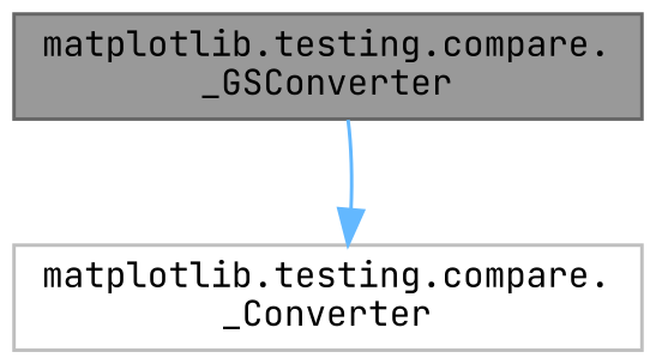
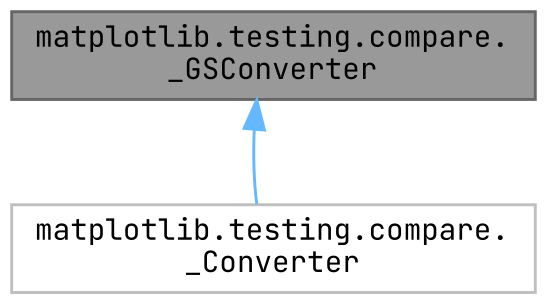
  digraph {
    fontname="JetBrains Mono"
    node [fontname="JetBrains Mono" fontsize=10 shape=box style=filled]
    n1 [color=gray40 fillcolor=grey60 fontcolor=black height=0.2 label="matplotlib.testing.compare.\l_GSConverter" width=0.4]
    n2 [color=grey75 fillcolor=white height=0.2 label="matplotlib.testing.compare.\l_Converter" width=0.4]
-   n2 -> n1 [color=steelblue1 dir=back fontname="JetBrains Mono" fontsize=10 labelfontname=Helvetica labelfontsize=10 style=solid]
+   n1 -> n2 [color=steelblue1 dir=back fontname="JetBrains Mono" fontsize=10 labelfontname=Helvetica labelfontsize=10 style=solid]
  }
